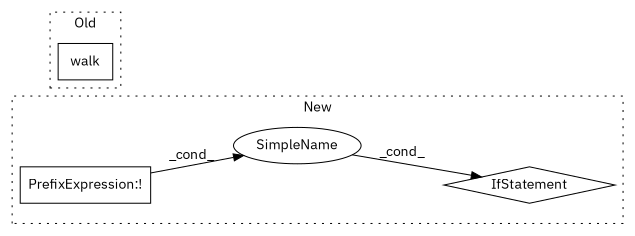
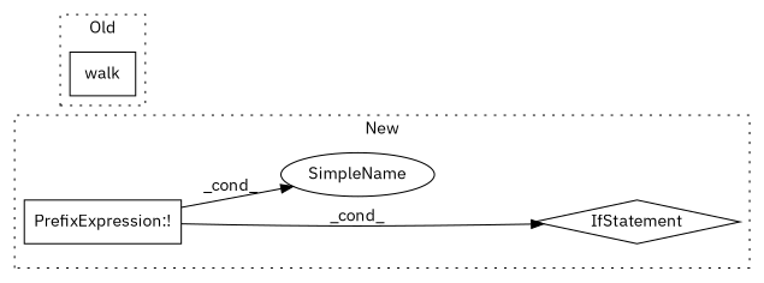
  digraph {
    fontname="IBM Plex Sans"
    rankdir=LR
    node [fontname="IBM Plex Sans" shape=box]
    edge [fontname="IBM Plex Sans"]
    n1 [a=25 l="4,2" label=IfStatement s="5789,5804" shape=diamond]
    n2 [a=42 label=SimpleName shape=ellipse]
    n3 [a=38 l=1 label="PrefixExpression:!" s=5793]
    n4 [a=32 l=6 label=walk s=12117]
    subgraph cluster_1 {
      label=New
      style=dotted
      n1
      n2
      n3
    }
    subgraph cluster_2 {
      label=Old
      style=dotted
      n4
    }
-   n2 -> n1 [label=_cond_]
+   n3 -> n1 [label=_cond_]
    n3 -> n2 [label=_cond_]
  }
